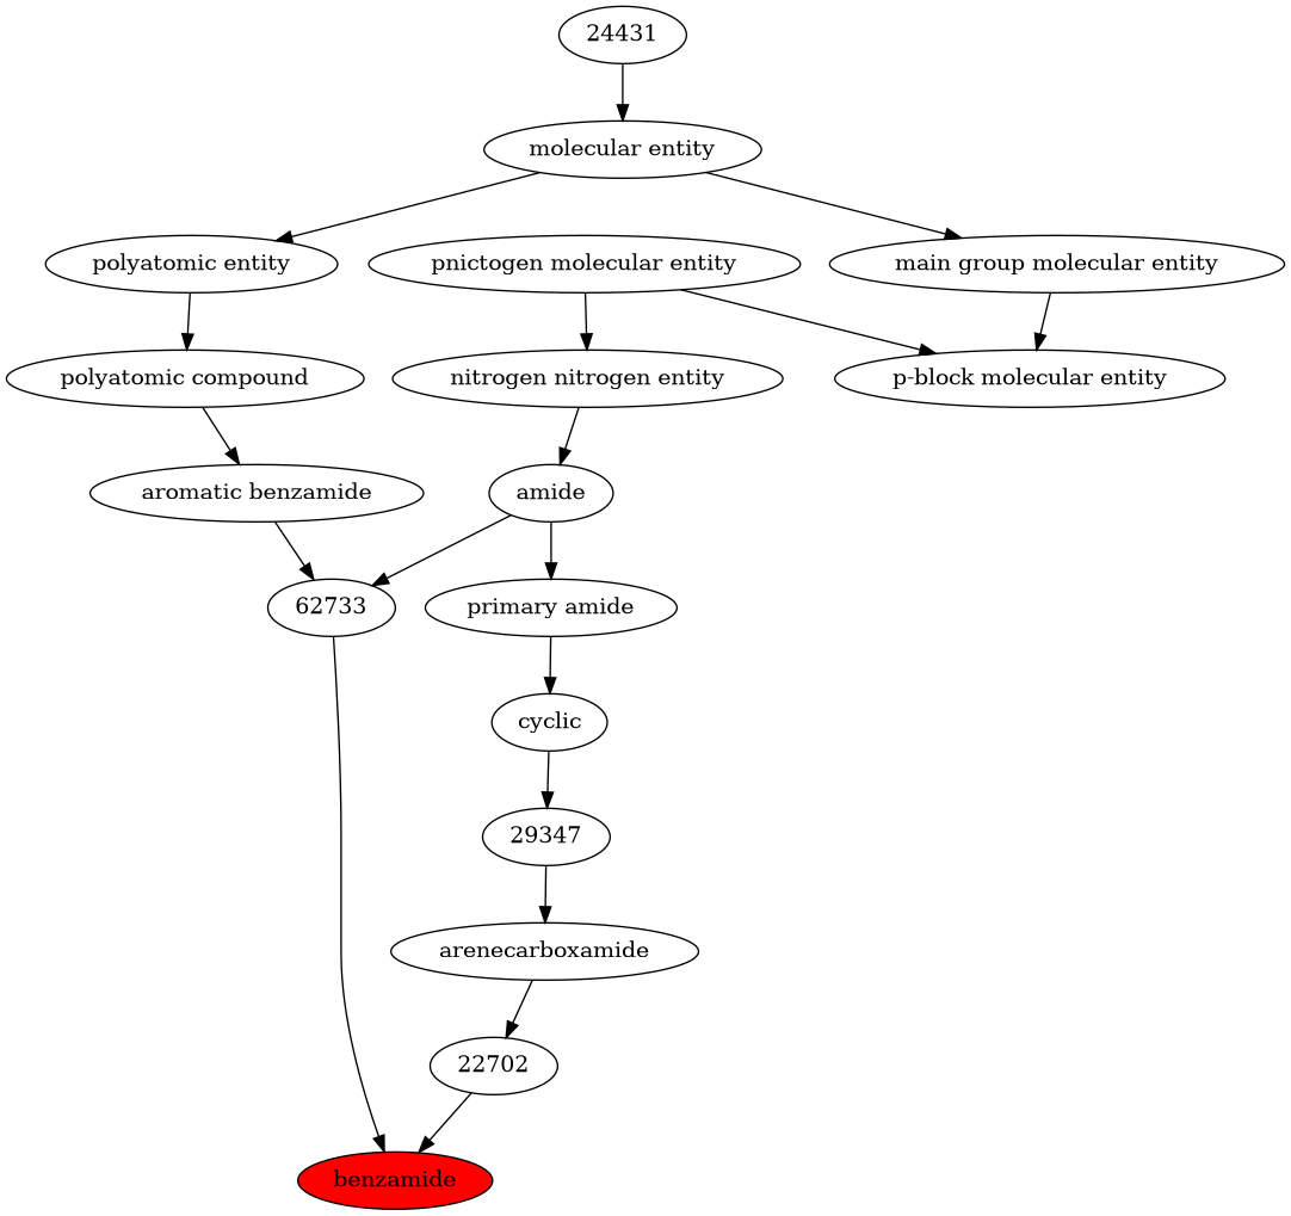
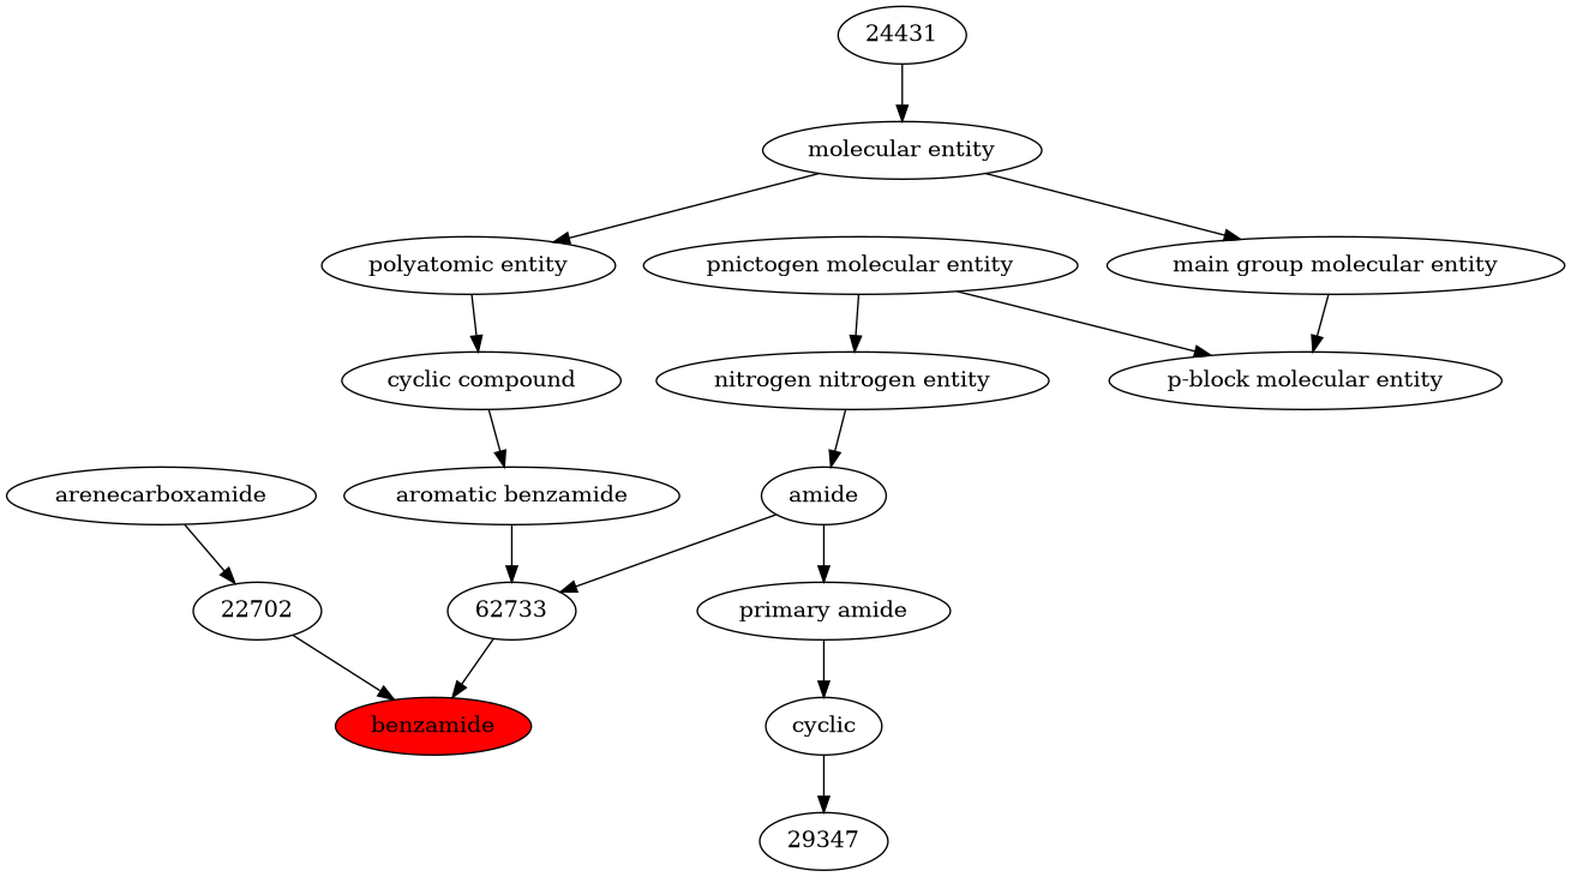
  digraph {
    n1 [fillcolor=red label=benzamide style=filled]
    n2 [label=62733]
    n3 [label=22702]
    n4 [label="aromatic benzamide"]
    n5 [label=amide]
    n6 [label="primary amide"]
    n7 [label=cyclic]
    n8 [label=arenecarboxamide]
-   n9 [label="polyatomic compound"]
+   n9 [label="cyclic compound"]
    n10 [label="nitrogen nitrogen entity"]
    n11 [label=29347]
    n12 [label="polyatomic entity"]
    n13 [label="pnictogen molecular entity"]
    n14 [label="p-block molecular entity"]
    n15 [label="molecular entity"]
    n16 [label="main group molecular entity"]
    n17 [label=24431]
    n2 -> n1
    n3 -> n1
    n4 -> n2
    n5 -> n2
    n5 -> n6
    n6 -> n7
    n7 -> n11
    n8 -> n3
    n9 -> n4
    n10 -> n5
-   n11 -> n8
    n12 -> n9
    n13 -> n10
    n13 -> n14
    n15 -> n12
    n15 -> n16
    n16 -> n14
    n17 -> n15
  }
